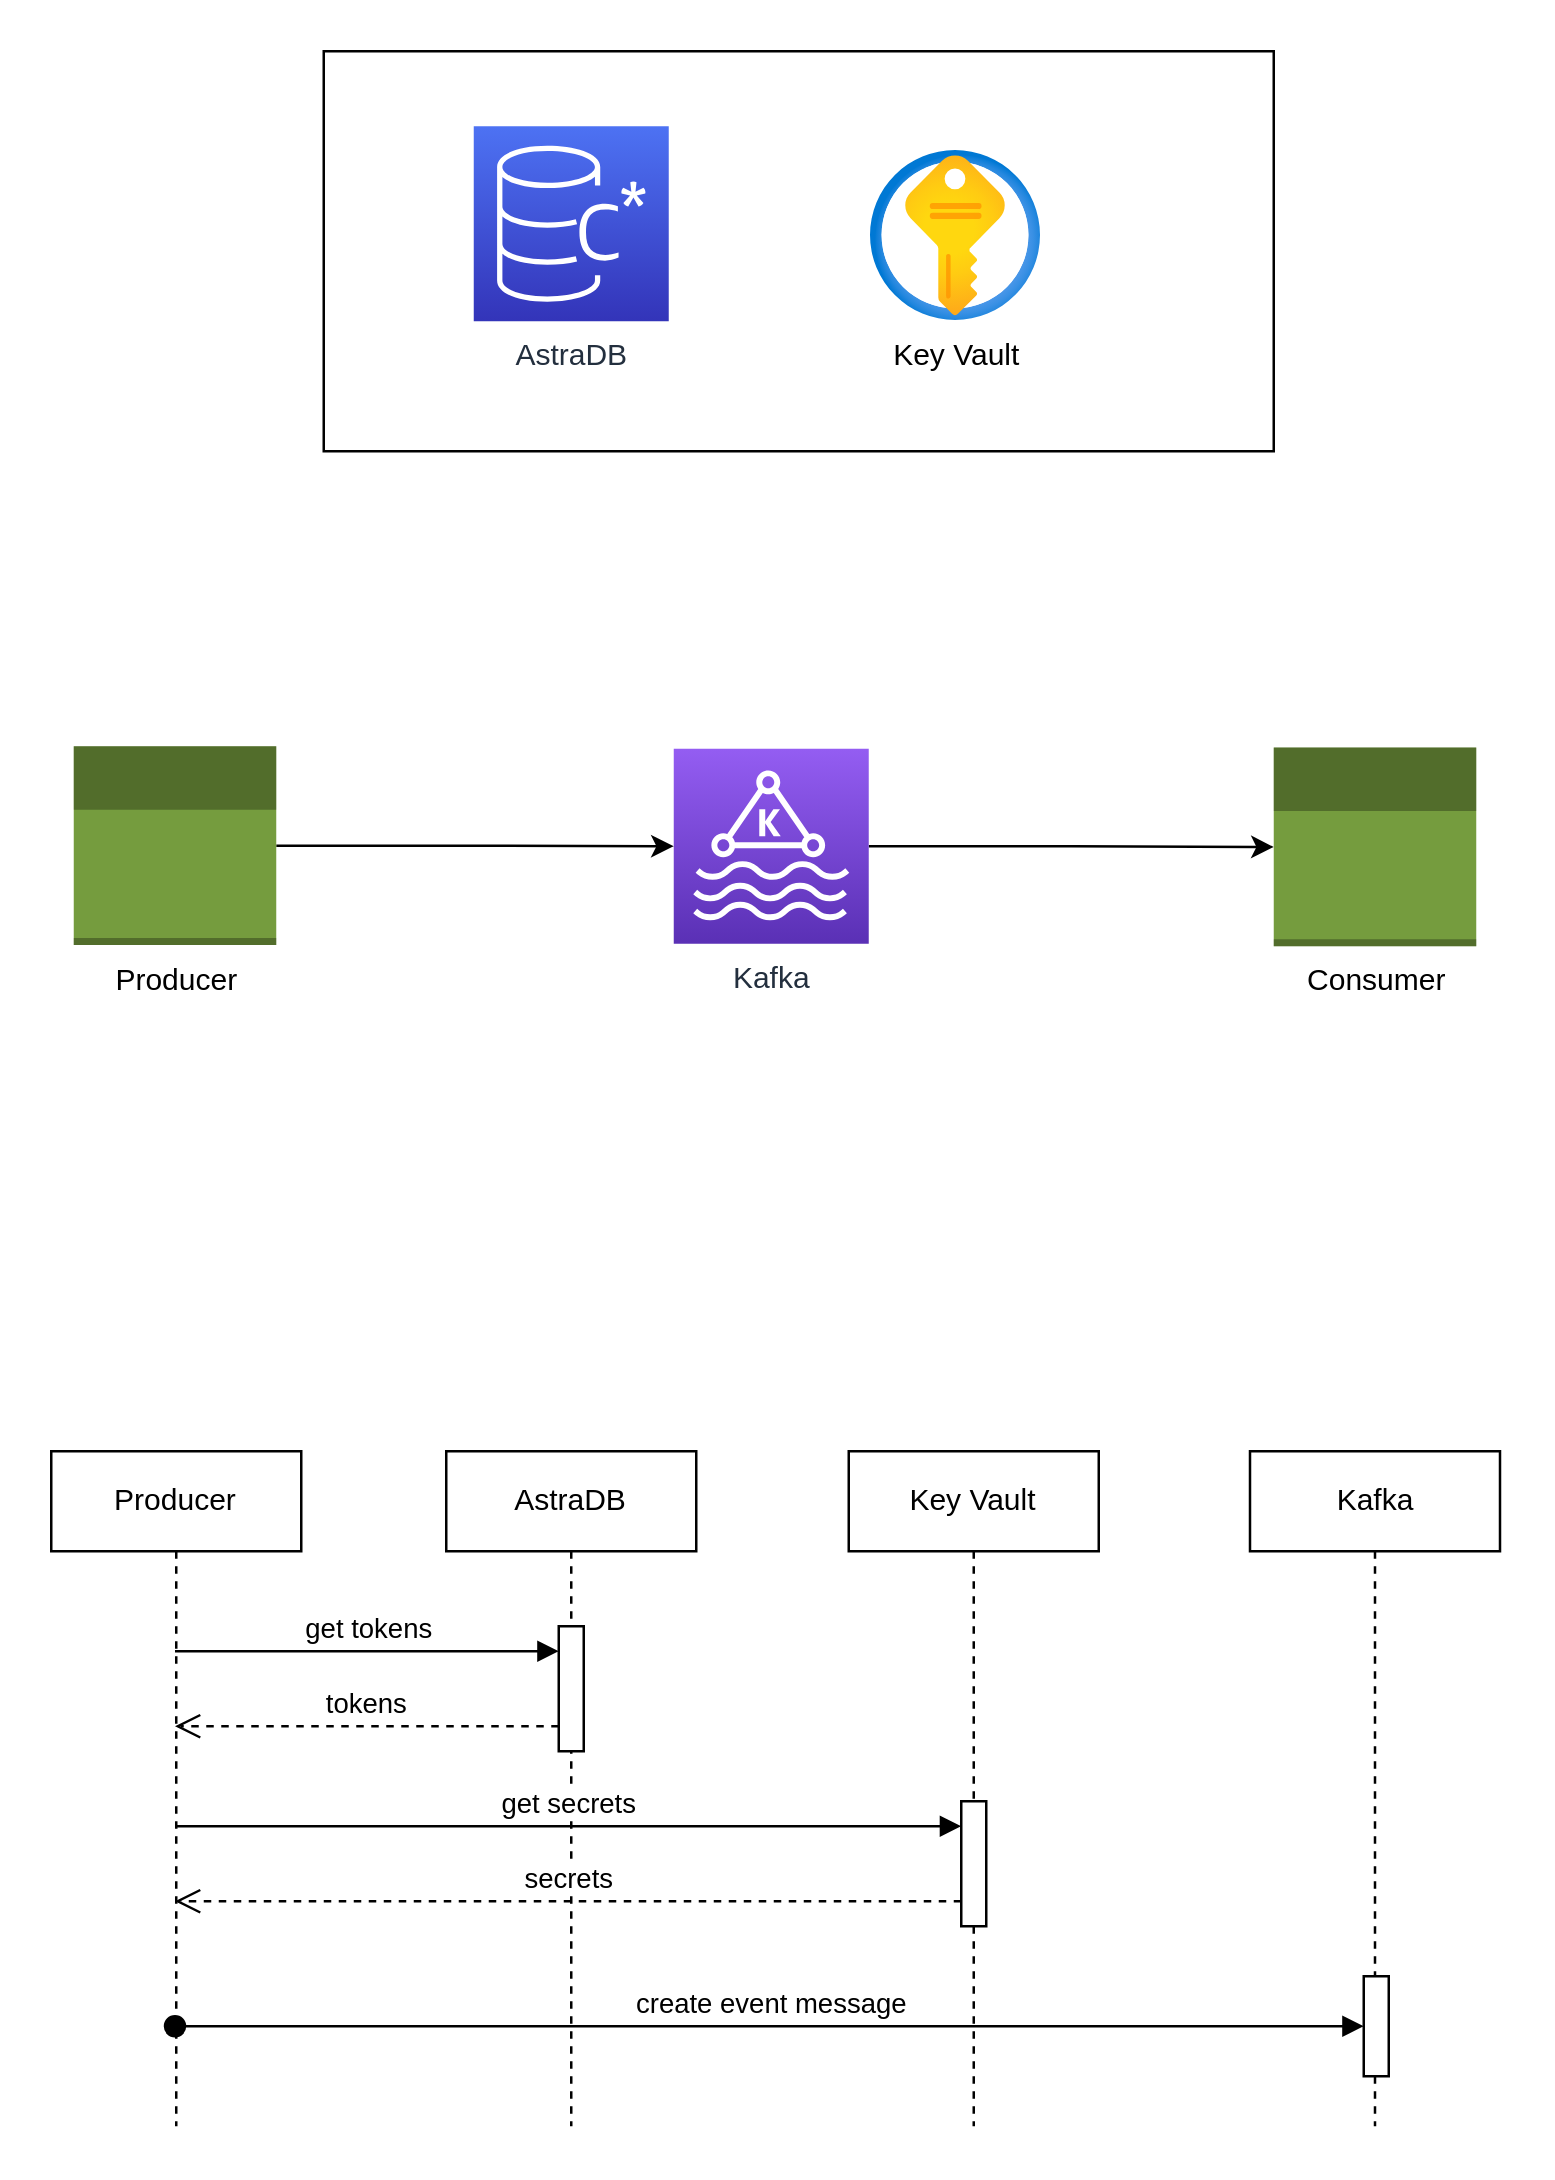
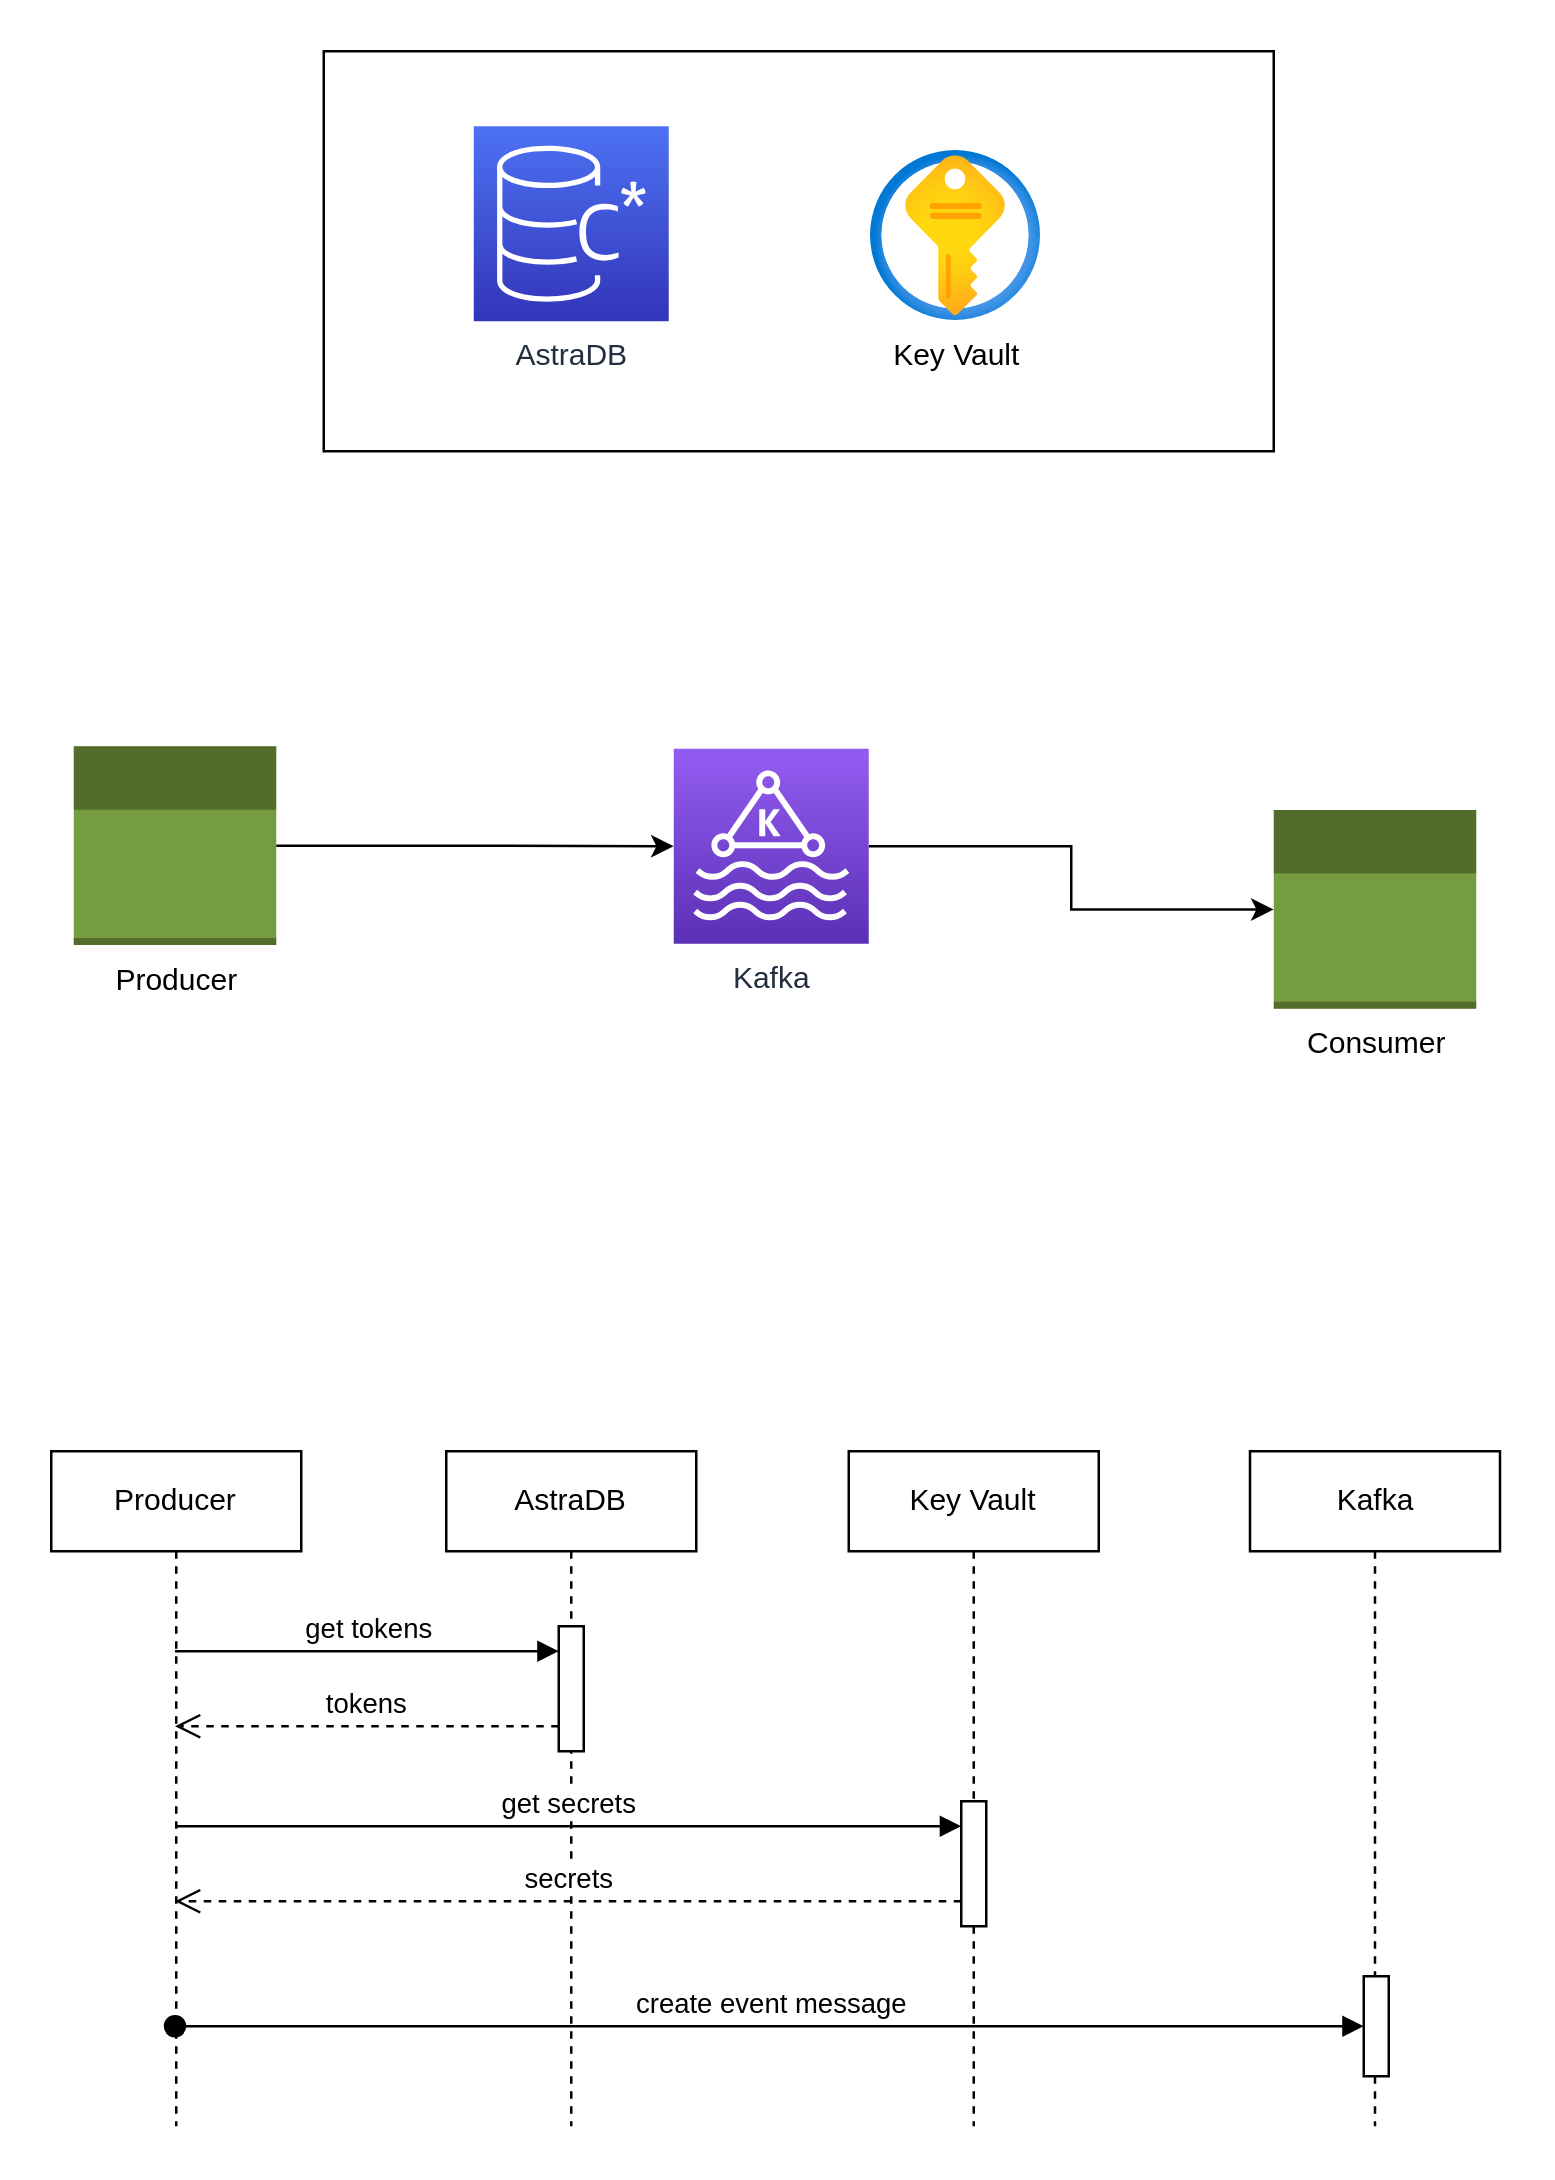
  <mxCell id="0" />
  <mxCell id="1" parent="0" />
  <mxCell id="2" value="" style="rounded=0;whiteSpace=wrap;html=1;" vertex="1" parent="1"><mxGeometry x="129" y="20" width="380" height="160" as="geometry" /></mxCell>
  <mxCell id="3" style="edgeStyle=orthogonalEdgeStyle;rounded=0;orthogonalLoop=1;jettySize=auto;html=1;exitX=1;exitY=0.5;exitDx=0;exitDy=0;exitPerimeter=0;" edge="1" parent="1" source="4" target="6"><mxGeometry relative="1" as="geometry" /></mxCell>
  <mxCell id="4" value="Kafka" style="sketch=0;points=[[0,0,0],[0.25,0,0],[0.5,0,0],[0.75,0,0],[1,0,0],[0,1,0],[0.25,1,0],[0.5,1,0],[0.75,1,0],[1,1,0],[0,0.25,0],[0,0.5,0],[0,0.75,0],[1,0.25,0],[1,0.5,0],[1,0.75,0]];outlineConnect=0;fontColor=#232F3E;gradientColor=#945DF2;gradientDirection=north;fillColor=#5A30B5;strokeColor=#ffffff;dashed=0;verticalLabelPosition=bottom;verticalAlign=top;align=center;html=1;fontSize=12;fontStyle=0;aspect=fixed;shape=mxgraph.aws4.resourceIcon;resIcon=mxgraph.aws4.managed_streaming_for_kafka;" vertex="1" parent="1"><mxGeometry x="269" y="299" width="78" height="78" as="geometry" /></mxCell>
  <mxCell id="5" value="Key Vault" style="image;aspect=fixed;html=1;points=[];align=center;fontSize=12;image=img/lib/azure2/security/Key_Vaults.svg;" vertex="1" parent="1"><mxGeometry x="348" y="60" width="68" height="68" as="geometry" /></mxCell>
- <mxCell id="6" value="Consumer" style="outlineConnect=0;dashed=0;verticalLabelPosition=bottom;verticalAlign=top;align=center;html=1;shape=mxgraph.aws3.apps;fillColor=#759C3E;gradientColor=none;" vertex="1" parent="1"><mxGeometry x="509" y="298.5" width="81" height="79.5" as="geometry" /></mxCell>
+ <mxCell id="6" value="Consumer" style="outlineConnect=0;dashed=0;verticalLabelPosition=bottom;verticalAlign=top;align=center;html=1;shape=mxgraph.aws3.apps;fillColor=#759C3E;gradientColor=none;" vertex="1" parent="1"><mxGeometry x="509" y="323.5" width="81" height="79.5" as="geometry" /></mxCell>
  <mxCell id="7" style="edgeStyle=orthogonalEdgeStyle;rounded=0;orthogonalLoop=1;jettySize=auto;html=1;" edge="1" parent="1" source="8" target="4"><mxGeometry relative="1" as="geometry" /></mxCell>
  <mxCell id="8" value="Producer" style="outlineConnect=0;dashed=0;verticalLabelPosition=bottom;verticalAlign=top;align=center;html=1;shape=mxgraph.aws3.apps;fillColor=#759C3E;gradientColor=none;" vertex="1" parent="1"><mxGeometry x="29" y="298" width="81" height="79.5" as="geometry" /></mxCell>
  <mxCell id="9" value="AstraDB" style="sketch=0;points=[[0,0,0],[0.25,0,0],[0.5,0,0],[0.75,0,0],[1,0,0],[0,1,0],[0.25,1,0],[0.5,1,0],[0.75,1,0],[1,1,0],[0,0.25,0],[0,0.5,0],[0,0.75,0],[1,0.25,0],[1,0.5,0],[1,0.75,0]];outlineConnect=0;fontColor=#232F3E;gradientColor=#4D72F3;gradientDirection=north;fillColor=#3334B9;strokeColor=#ffffff;dashed=0;verticalLabelPosition=bottom;verticalAlign=top;align=center;html=1;fontSize=12;fontStyle=0;aspect=fixed;shape=mxgraph.aws4.resourceIcon;resIcon=mxgraph.aws4.managed_apache_cassandra_service;" vertex="1" parent="1"><mxGeometry x="189" y="50" width="78" height="78" as="geometry" /></mxCell>
  <mxCell id="10" value="Producer" style="shape=umlLifeline;perimeter=lifelinePerimeter;whiteSpace=wrap;html=1;container=1;dropTarget=0;collapsible=0;recursiveResize=0;outlineConnect=0;portConstraint=eastwest;newEdgeStyle={&quot;edgeStyle&quot;:&quot;elbowEdgeStyle&quot;,&quot;elbow&quot;:&quot;vertical&quot;,&quot;curved&quot;:0,&quot;rounded&quot;:0};" vertex="1" parent="1"><mxGeometry x="20" y="580" width="100" height="270" as="geometry" /></mxCell>
  <mxCell id="11" value="AstraDB" style="shape=umlLifeline;perimeter=lifelinePerimeter;whiteSpace=wrap;html=1;container=1;dropTarget=0;collapsible=0;recursiveResize=0;outlineConnect=0;portConstraint=eastwest;newEdgeStyle={&quot;edgeStyle&quot;:&quot;elbowEdgeStyle&quot;,&quot;elbow&quot;:&quot;vertical&quot;,&quot;curved&quot;:0,&quot;rounded&quot;:0};" vertex="1" parent="1"><mxGeometry x="178" y="580" width="100" height="270" as="geometry" /></mxCell>
  <mxCell id="12" value="" style="html=1;points=[];perimeter=orthogonalPerimeter;outlineConnect=0;targetShapes=umlLifeline;portConstraint=eastwest;newEdgeStyle={&quot;edgeStyle&quot;:&quot;elbowEdgeStyle&quot;,&quot;elbow&quot;:&quot;vertical&quot;,&quot;curved&quot;:0,&quot;rounded&quot;:0};" vertex="1" parent="11"><mxGeometry x="45" y="70" width="10" height="50" as="geometry" /></mxCell>
  <mxCell id="13" value="Key Vault" style="shape=umlLifeline;perimeter=lifelinePerimeter;whiteSpace=wrap;html=1;container=1;dropTarget=0;collapsible=0;recursiveResize=0;outlineConnect=0;portConstraint=eastwest;newEdgeStyle={&quot;edgeStyle&quot;:&quot;elbowEdgeStyle&quot;,&quot;elbow&quot;:&quot;vertical&quot;,&quot;curved&quot;:0,&quot;rounded&quot;:0};" vertex="1" parent="1"><mxGeometry x="339" y="580" width="100" height="270" as="geometry" /></mxCell>
  <mxCell id="14" value="" style="html=1;points=[];perimeter=orthogonalPerimeter;outlineConnect=0;targetShapes=umlLifeline;portConstraint=eastwest;newEdgeStyle={&quot;edgeStyle&quot;:&quot;elbowEdgeStyle&quot;,&quot;elbow&quot;:&quot;vertical&quot;,&quot;curved&quot;:0,&quot;rounded&quot;:0};" vertex="1" parent="13"><mxGeometry x="45" y="140" width="10" height="50" as="geometry" /></mxCell>
  <mxCell id="15" value="Kafka" style="shape=umlLifeline;perimeter=lifelinePerimeter;whiteSpace=wrap;html=1;container=1;dropTarget=0;collapsible=0;recursiveResize=0;outlineConnect=0;portConstraint=eastwest;newEdgeStyle={&quot;edgeStyle&quot;:&quot;elbowEdgeStyle&quot;,&quot;elbow&quot;:&quot;vertical&quot;,&quot;curved&quot;:0,&quot;rounded&quot;:0};" vertex="1" parent="1"><mxGeometry x="499.5" y="580" width="100" height="270" as="geometry" /></mxCell>
  <mxCell id="16" value="" style="html=1;points=[];perimeter=orthogonalPerimeter;outlineConnect=0;targetShapes=umlLifeline;portConstraint=eastwest;newEdgeStyle={&quot;edgeStyle&quot;:&quot;elbowEdgeStyle&quot;,&quot;elbow&quot;:&quot;vertical&quot;,&quot;curved&quot;:0,&quot;rounded&quot;:0};" vertex="1" parent="15"><mxGeometry x="45.5" y="210" width="10" height="40" as="geometry" /></mxCell>
  <mxCell id="17" value="get tokens" style="html=1;verticalAlign=bottom;endArrow=block;edgeStyle=elbowEdgeStyle;elbow=vertical;curved=0;rounded=0;" edge="1" target="12" parent="1" source="10"><mxGeometry relative="1" as="geometry"><mxPoint x="153" y="650" as="sourcePoint" /><Array as="points"><mxPoint x="129" y="660" /></Array></mxGeometry></mxCell>
  <mxCell id="18" value="tokens" style="html=1;verticalAlign=bottom;endArrow=open;dashed=1;endSize=8;edgeStyle=elbowEdgeStyle;elbow=vertical;curved=0;rounded=0;" edge="1" source="12" parent="1" target="10"><mxGeometry relative="1" as="geometry"><mxPoint x="153" y="725" as="targetPoint" /><Array as="points"><mxPoint x="179" y="690" /></Array></mxGeometry></mxCell>
  <mxCell id="19" value="get secrets" style="html=1;verticalAlign=bottom;endArrow=block;edgeStyle=elbowEdgeStyle;elbow=vertical;curved=0;rounded=0;" edge="1" target="14" parent="1" source="10"><mxGeometry relative="1" as="geometry"><mxPoint x="314" y="720" as="sourcePoint" /><Array as="points"><mxPoint x="309" y="730" /></Array></mxGeometry></mxCell>
  <mxCell id="20" value="secrets" style="html=1;verticalAlign=bottom;endArrow=open;dashed=1;endSize=8;edgeStyle=elbowEdgeStyle;elbow=vertical;curved=0;rounded=0;" edge="1" source="14" parent="1" target="10"><mxGeometry relative="1" as="geometry"><mxPoint x="314" y="795" as="targetPoint" /><Array as="points"><mxPoint x="309" y="760" /></Array></mxGeometry></mxCell>
  <mxCell id="21" value="create event message" style="html=1;verticalAlign=bottom;startArrow=oval;endArrow=block;startSize=8;edgeStyle=elbowEdgeStyle;elbow=vertical;curved=0;rounded=0;" edge="1" target="16" parent="1" source="10"><mxGeometry relative="1" as="geometry"><mxPoint x="485" y="790" as="sourcePoint" /><Array as="points"><mxPoint x="469" y="810" /><mxPoint x="279" y="800" /></Array></mxGeometry></mxCell>
